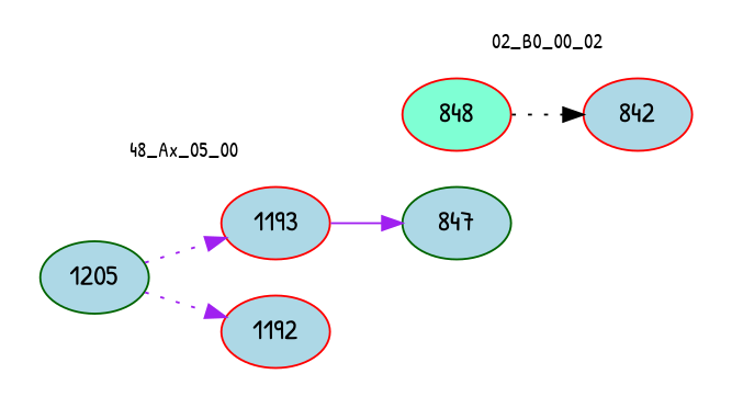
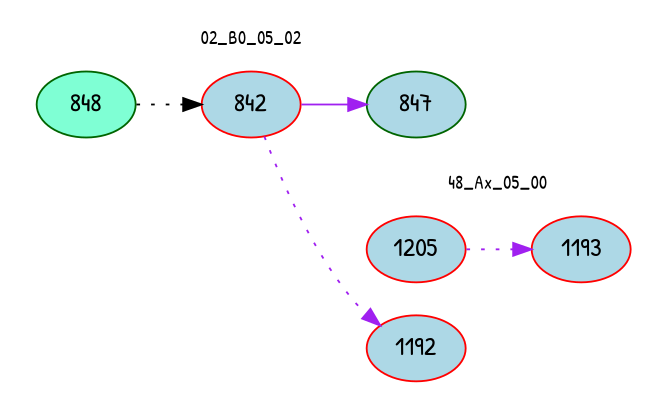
  digraph {
    fontname="Patrick Hand"
    rankdir=LR
    node [color=red fillcolor=lightblue fontname="Patrick Hand" style=filled]
    edge [color=purple fontname="Patrick Hand" style=dotted]
-   n1 [color=darkgreen label=1205]
+   n1 [label=1205]
    n2 [label=1192]
    n3 [label=1193]
    n4 [label=842]
-   n5 [fillcolor=aquamarine label=848]
+   n5 [color=darkgreen fillcolor=aquamarine label=848]
    n6 [color=darkgreen label=847]
    subgraph cluster_1 {
      color=white
      fontsize=10
      label="48_Ax_05_00"
      n1
      n2
      n3
    }
    subgraph cluster_2 {
      color=white
      fontsize=10
-     label="02_B0_00_02"
+     label="02_B0_05_02"
      n4
      n5
      n6
    }
-   n1 -> n2
+   n4 -> n2
    n1 -> n3
-   n3 -> n6 [style=solid]
+   n4 -> n6 [style=solid]
    n5 -> n4 [color=black]
  }
